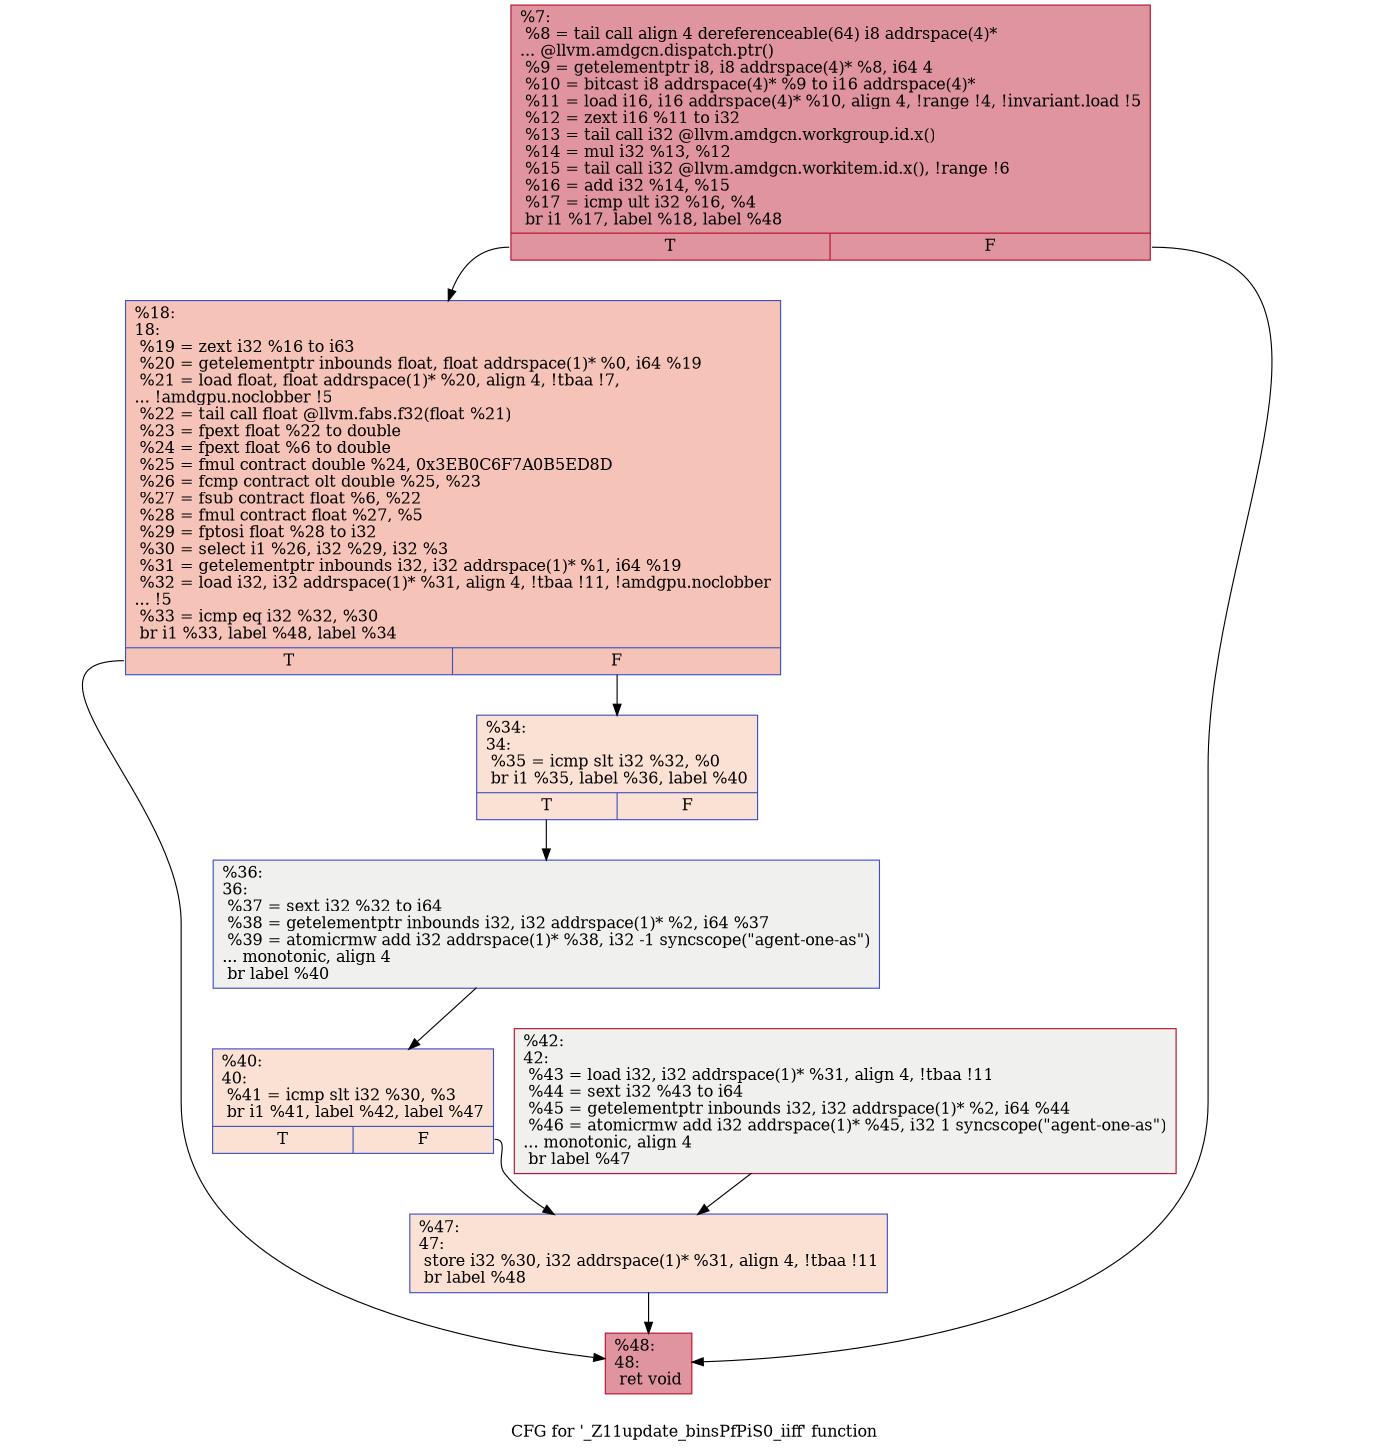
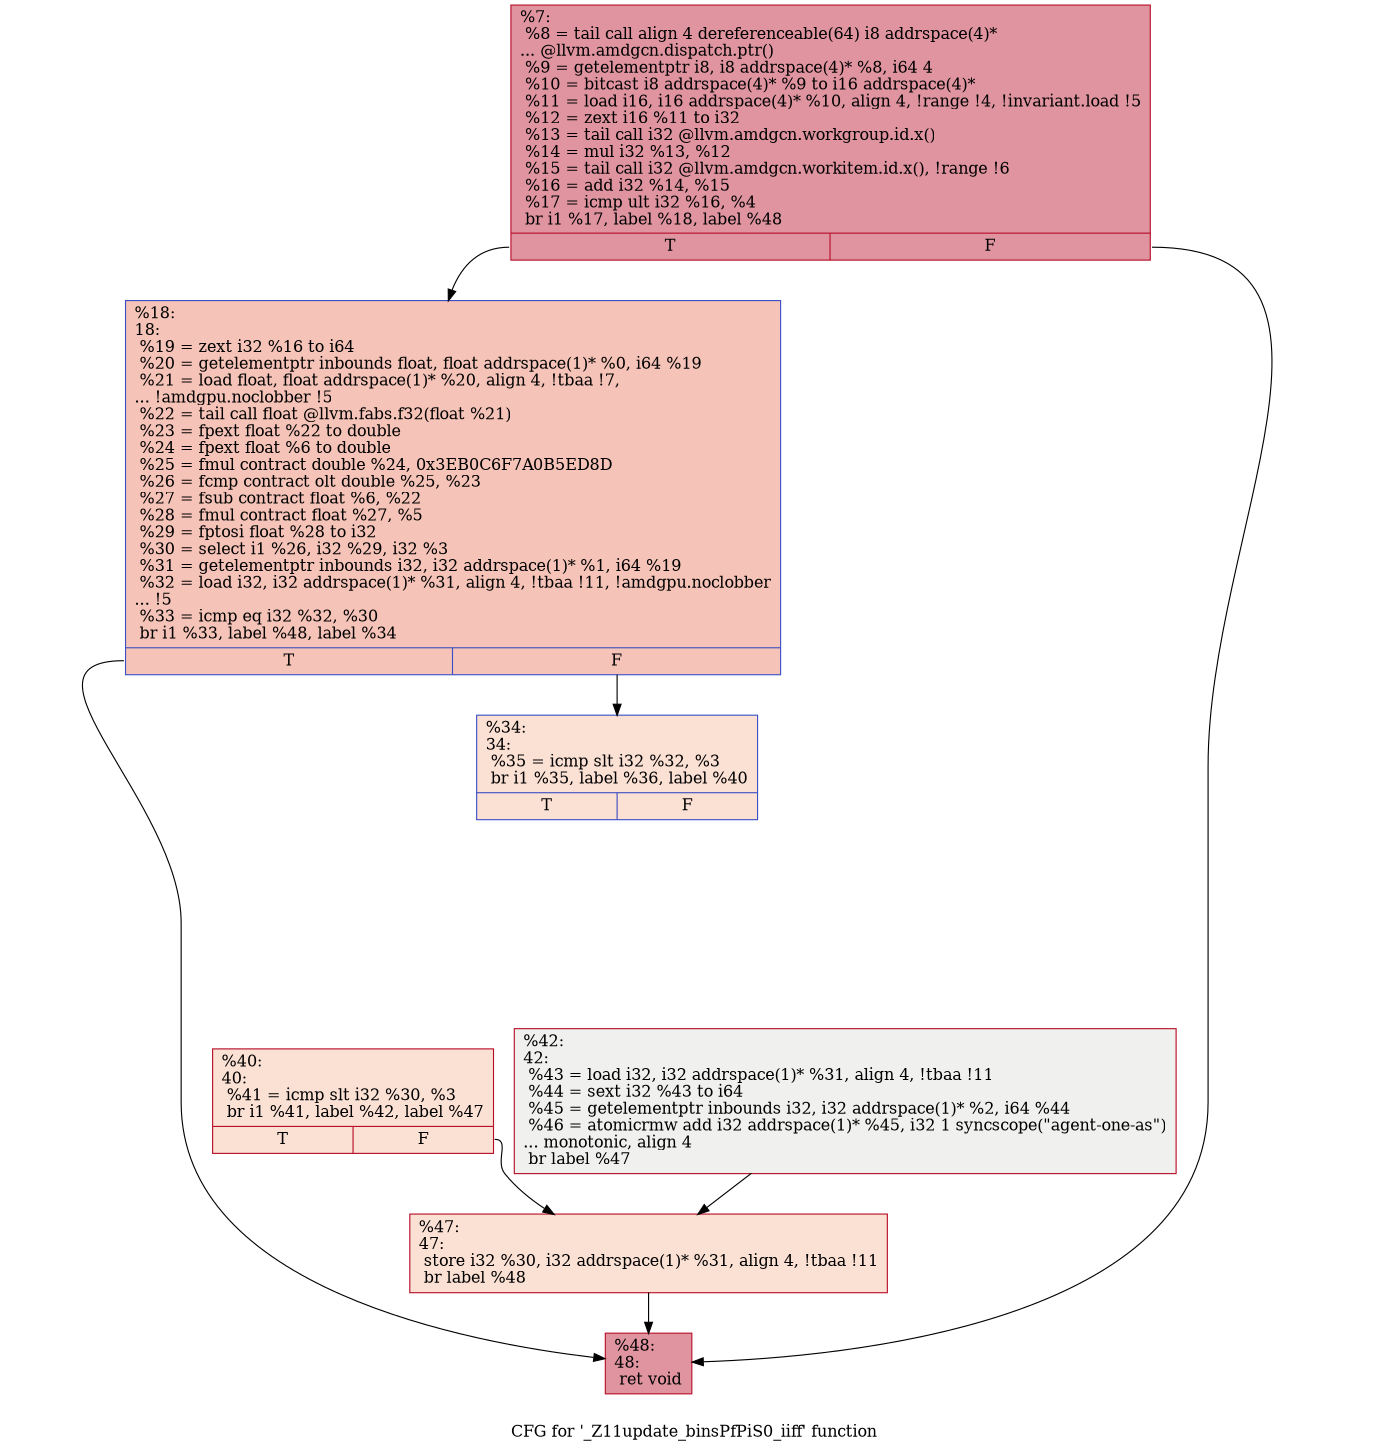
  digraph {
    fontname="DejaVu Serif"
    label="CFG for '_Z11update_binsPfPiS0_iiff' function"
    node [color="#3d50c3ff" fillcolor="#f7b99e70" fontname="DejaVu Serif" shape=record style=filled]
    edge [fontname="DejaVu Serif" tailport=s0]
    n1 [color="#b70d28ff" fillcolor="#b70d2870" label="{%7:\l  %8 = tail call align 4 dereferenceable(64) i8 addrspace(4)*\l... @llvm.amdgcn.dispatch.ptr()\l  %9 = getelementptr i8, i8 addrspace(4)* %8, i64 4\l  %10 = bitcast i8 addrspace(4)* %9 to i16 addrspace(4)*\l  %11 = load i16, i16 addrspace(4)* %10, align 4, !range !4, !invariant.load !5\l  %12 = zext i16 %11 to i32\l  %13 = tail call i32 @llvm.amdgcn.workgroup.id.x()\l  %14 = mul i32 %13, %12\l  %15 = tail call i32 @llvm.amdgcn.workitem.id.x(), !range !6\l  %16 = add i32 %14, %15\l  %17 = icmp ult i32 %16, %4\l  br i1 %17, label %18, label %48\l|{<s0>T|<s1>F}}"]
-   n2 [fillcolor="#e8765c70" label="{%18:\l18:                                               \l  %19 = zext i32 %16 to i63\l  %20 = getelementptr inbounds float, float addrspace(1)* %0, i64 %19\l  %21 = load float, float addrspace(1)* %20, align 4, !tbaa !7,\l... !amdgpu.noclobber !5\l  %22 = tail call float @llvm.fabs.f32(float %21)\l  %23 = fpext float %22 to double\l  %24 = fpext float %6 to double\l  %25 = fmul contract double %24, 0x3EB0C6F7A0B5ED8D\l  %26 = fcmp contract olt double %25, %23\l  %27 = fsub contract float %6, %22\l  %28 = fmul contract float %27, %5\l  %29 = fptosi float %28 to i32\l  %30 = select i1 %26, i32 %29, i32 %3\l  %31 = getelementptr inbounds i32, i32 addrspace(1)* %1, i64 %19\l  %32 = load i32, i32 addrspace(1)* %31, align 4, !tbaa !11, !amdgpu.noclobber\l... !5\l  %33 = icmp eq i32 %32, %30\l  br i1 %33, label %48, label %34\l|{<s0>T|<s1>F}}"]
+   n2 [fillcolor="#e8765c70" label="{%18:\l18:                                               \l  %19 = zext i32 %16 to i64\l  %20 = getelementptr inbounds float, float addrspace(1)* %0, i64 %19\l  %21 = load float, float addrspace(1)* %20, align 4, !tbaa !7,\l... !amdgpu.noclobber !5\l  %22 = tail call float @llvm.fabs.f32(float %21)\l  %23 = fpext float %22 to double\l  %24 = fpext float %6 to double\l  %25 = fmul contract double %24, 0x3EB0C6F7A0B5ED8D\l  %26 = fcmp contract olt double %25, %23\l  %27 = fsub contract float %6, %22\l  %28 = fmul contract float %27, %5\l  %29 = fptosi float %28 to i32\l  %30 = select i1 %26, i32 %29, i32 %3\l  %31 = getelementptr inbounds i32, i32 addrspace(1)* %1, i64 %19\l  %32 = load i32, i32 addrspace(1)* %31, align 4, !tbaa !11, !amdgpu.noclobber\l... !5\l  %33 = icmp eq i32 %32, %30\l  br i1 %33, label %48, label %34\l|{<s0>T|<s1>F}}"]
    n3 [color="#b70d28ff" fillcolor="#b70d2870" label="{%48:\l48:                                               \l  ret void\l}"]
-   n4 [label="{%34:\l34:                                               \l  %35 = icmp slt i32 %32, %0\l  br i1 %35, label %36, label %40\l|{<s0>T|<s1>F}}"]
-   n5 [fillcolor="#dedcdb70" label="{%36:\l36:                                               \l  %37 = sext i32 %32 to i64\l  %38 = getelementptr inbounds i32, i32 addrspace(1)* %2, i64 %37\l  %39 = atomicrmw add i32 addrspace(1)* %38, i32 -1 syncscope(\"agent-one-as\")\l... monotonic, align 4\l  br label %40\l}"]
-   n6 [label="{%40:\l40:                                               \l  %41 = icmp slt i32 %30, %3\l  br i1 %41, label %42, label %47\l|{<s0>T|<s1>F}}"]
-   n7 [label="{%47:\l47:                                               \l  store i32 %30, i32 addrspace(1)* %31, align 4, !tbaa !11\l  br label %48\l}"]
+   n4 [label="{%34:\l34:                                               \l  %35 = icmp slt i32 %32, %3\l  br i1 %35, label %36, label %40\l|{<s0>T|<s1>F}}"]
+   n6 [color="#b70d28ff" label="{%40:\l40:                                               \l  %41 = icmp slt i32 %30, %3\l  br i1 %41, label %42, label %47\l|{<s0>T|<s1>F}}"]
+   n7 [color="#b70d28ff" label="{%47:\l47:                                               \l  store i32 %30, i32 addrspace(1)* %31, align 4, !tbaa !11\l  br label %48\l}"]
    n8 [color="#b70d28ff" fillcolor="#dedcdb70" label="{%42:\l42:                                               \l  %43 = load i32, i32 addrspace(1)* %31, align 4, !tbaa !11\l  %44 = sext i32 %43 to i64\l  %45 = getelementptr inbounds i32, i32 addrspace(1)* %2, i64 %44\l  %46 = atomicrmw add i32 addrspace(1)* %45, i32 1 syncscope(\"agent-one-as\")\l... monotonic, align 4\l  br label %47\l}"]
    n1 -> n2
    n1 -> n3 [tailport=s1]
    n2 -> n3
    n2 -> n4 [tailport=s1]
-   n4 -> n5
-   n5 -> n6
    n6 -> n7 [tailport=s1]
    n7 -> n3
    n8 -> n7
  }
